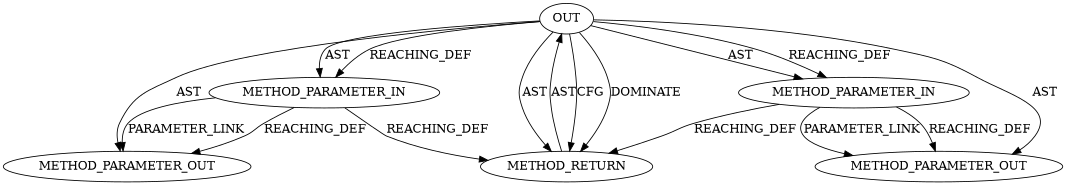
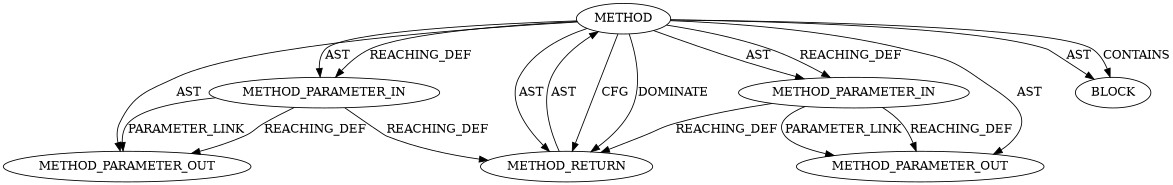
  digraph {
    node [CODE=p1 EVALUATION_STRATEGY=BY_VALUE IS_VARIADIC=false ORDER=1 TYPE_FULL_NAME=ANY]
    n1 [INDEX=1 NAME=p1 label=METHOD_PARAMETER_OUT]
    n2 [CODE=RET ORDER=2 label=METHOD_RETURN IS_VARIADIC=""]
-   n3 [AST_PARENT_FULL_NAME="<global>" AST_PARENT_TYPE=NAMESPACE_BLOCK CODE="<empty>" FILENAME="<empty>" FULL_NAME=skb_queue_walk IS_EXTERNAL=true NAME=skb_queue_walk ORDER=0 label=OUT EVALUATION_STRATEGY="" IS_VARIADIC="" TYPE_FULL_NAME=""]
+   n3 [AST_PARENT_FULL_NAME="<global>" AST_PARENT_TYPE=NAMESPACE_BLOCK CODE="<empty>" FILENAME="<empty>" FULL_NAME=skb_queue_walk IS_EXTERNAL=true NAME=skb_queue_walk ORDER=0 label=METHOD EVALUATION_STRATEGY="" IS_VARIADIC="" TYPE_FULL_NAME=""]
    n4 [INDEX=1 NAME=p1 label=METHOD_PARAMETER_IN]
    n5 [CODE=p2 INDEX=2 NAME=p2 ORDER=2 label=METHOD_PARAMETER_IN]
    n6 [CODE=p2 INDEX=2 NAME=p2 ORDER=2 label=METHOD_PARAMETER_OUT]
+   n7 [ARGUMENT_INDEX=1 CODE="<empty>" label=BLOCK EVALUATION_STRATEGY="" IS_VARIADIC=""]
    n2 -> n3 [label=AST]
    n3 -> n1 [label=AST]
    n3 -> n2 [label=CFG]
    n3 -> n2 [label=DOMINATE]
    n3 -> n2 [label=AST]
    n3 -> n4 [label=AST]
    n3 -> n4 [label=REACHING_DEF]
    n3 -> n5 [label=AST]
    n3 -> n5 [label=REACHING_DEF]
    n3 -> n6 [label=AST]
+   n3 -> n7 [label=AST]
+   n3 -> n7 [label=CONTAINS]
    n4 -> n1 [label=PARAMETER_LINK]
    n4 -> n1 [VARIABLE=p1 label=REACHING_DEF]
    n4 -> n2 [VARIABLE=p1 label=REACHING_DEF]
    n5 -> n2 [VARIABLE=p2 label=REACHING_DEF]
    n5 -> n6 [label=PARAMETER_LINK]
    n5 -> n6 [VARIABLE=p2 label=REACHING_DEF]
  }
